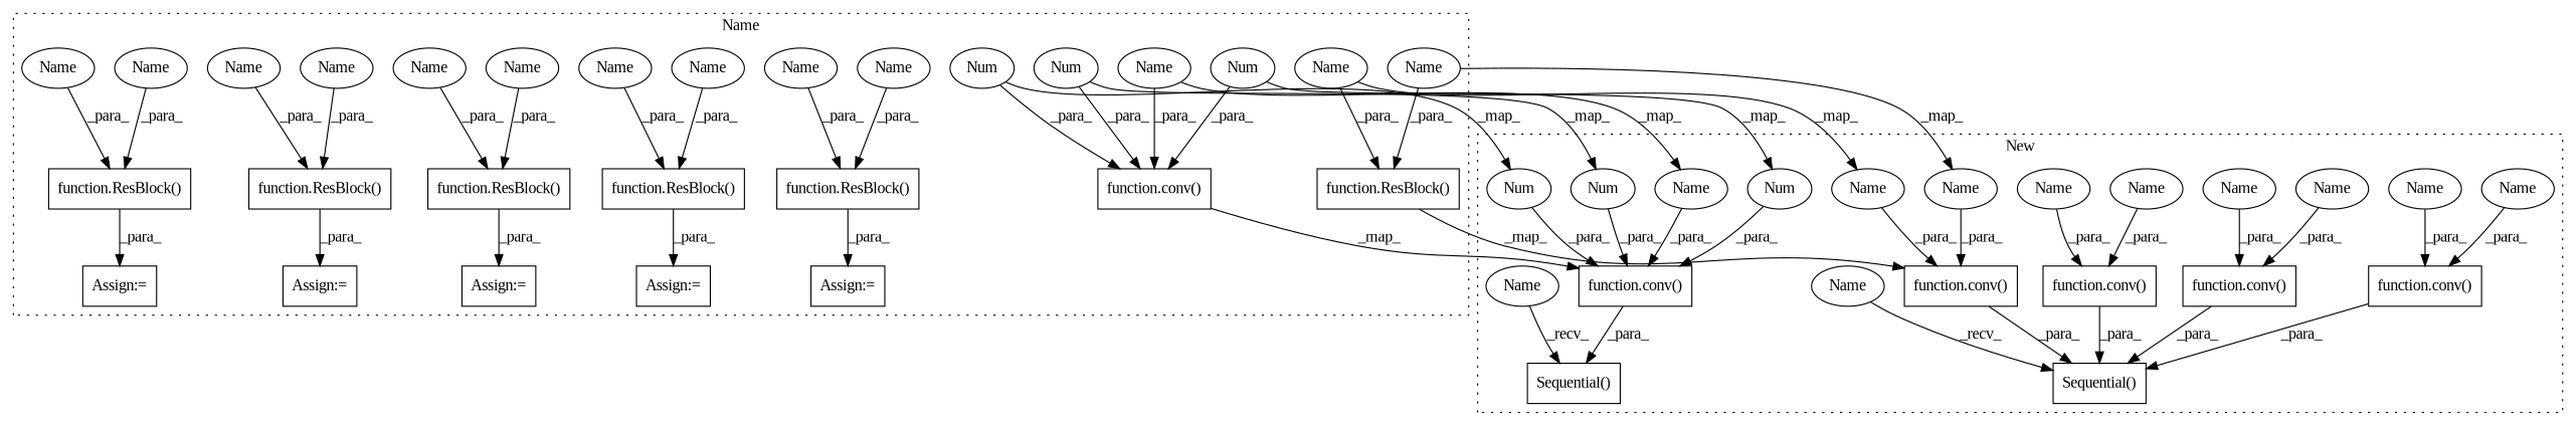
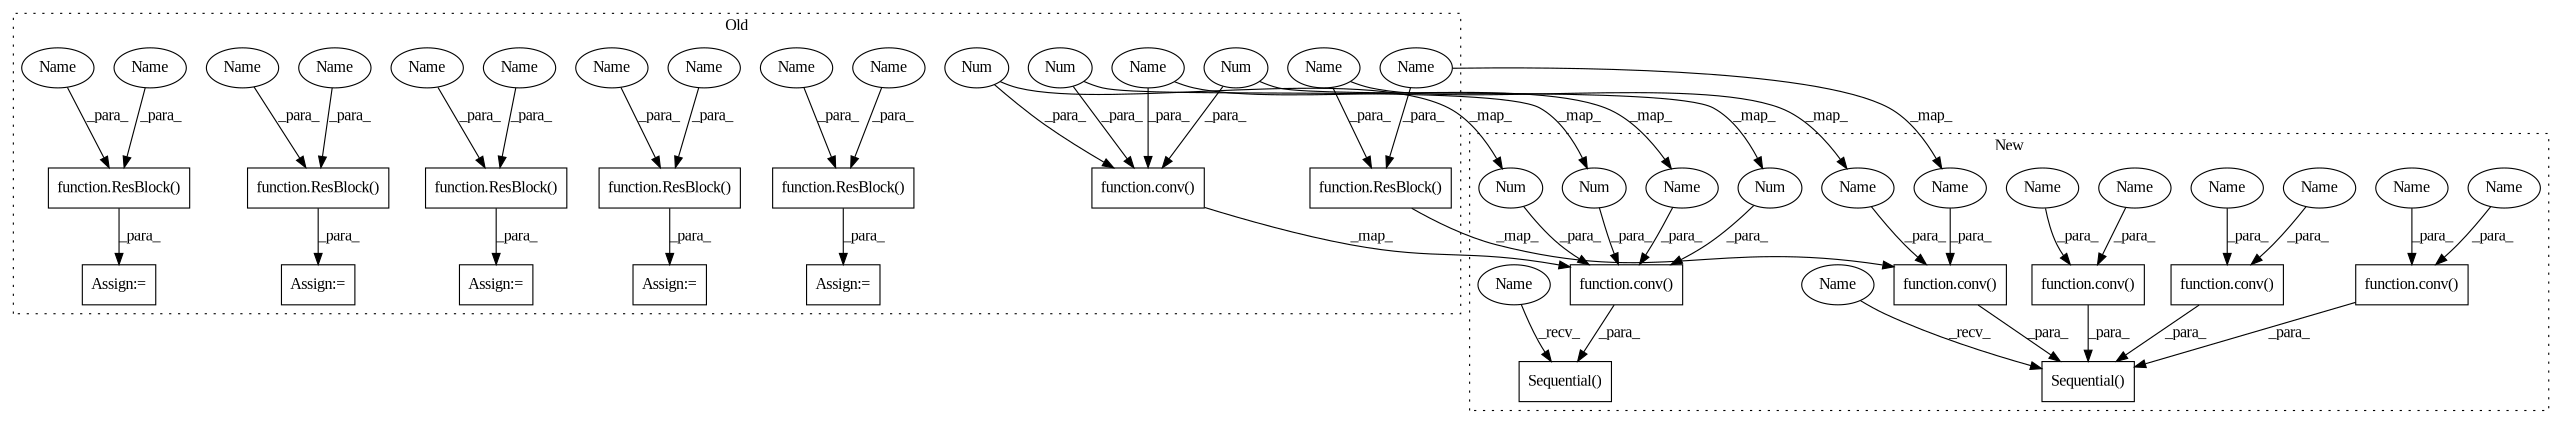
  digraph {
    fontname="Liberation Serif"
    node [a=87 l=1 shape=ellipse fontname="Liberation Serif"]
    edge [fontname="Liberation Serif"]
    n1 [a=75 l="9,1" label="function.ResBlock()" s="2010,2023" shape=box]
    n2 [a=75 l="9,1" label="function.ResBlock()" s="2185,2198" shape=box]
    n3 [a=68 l=3 label="Assign:=" s=2182 shape=box]
    n4 [a=75 l="9,1" label="function.ResBlock()" s="2150,2163" shape=box]
    n5 [a=68 l=3 label="Assign:=" s=2147 shape=box]
    n6 [a=75 l="9,1" label="function.ResBlock()" s="2080,2093" shape=box]
    n7 [a=68 l=3 label="Assign:=" s=2077 shape=box]
    n8 [a=75 l="9,1" label="function.ResBlock()" s="2115,2128" shape=box]
    n9 [a=68 l=3 label="Assign:=" s=2112 shape=box]
    n10 [a=75 l="9,1" label="function.ResBlock()" s="2045,2058" shape=box]
    n11 [a=68 l=3 label="Assign:=" s=2042 shape=box]
    n12 [a=75 l="5,1" label="function.conv()" s="1962,1988" shape=box]
    n13 [a=76 label=Num s=1981]
    n14 [a=76 label=Num s=1984]
    n15 [a=76 label=Num s=1987]
    n16 [label=Name s=2159]
    n17 [label=Name s=2019]
    n18 [label=Name s=1978]
    n19 [label=Name s=2089]
    n20 [label=Name s=2092]
    n21 [label=Name s=2054]
    n22 [label=Name s=2197]
    n23 [label=Name s=2194]
    n24 [label=Name s=2124]
    n25 [label=Name s=2057]
    n26 [label=Name s=2162]
    n27 [label=Name s=2127]
    n28 [label=Name s=2022]
    n29 [a=75 l="5,1" label="function.conv()" s="1200,1209" shape=box]
    n30 [a=75 l="27,11" label="Sequential()" s="1173,1378" shape=box]
    n31 [a=75 l="5,1" label="function.conv()" s="1368,1377" shape=box]
    n32 [a=75 l="27,15" label="Sequential()" s="1078,1132" shape=box]
    n33 [a=75 l="5,1" label="function.conv()" s="1296,1305" shape=box]
    n34 [a=75 l="5,1" label="function.conv()" s="1105,1131" shape=box]
    n35 [a=76 label=Num s=1124]
    n36 [a=76 label=Num s=1127]
    n37 [a=76 label=Num s=1130]
    n38 [a=75 l="5,1" label="function.conv()" s="1320,1329" shape=box]
    n39 [label=Name s=1373]
    n40 [label=Name s=1304]
    n41 [label=Name s=1325]
    n42 [label=Name s=1121]
    n43 [label=Name s=1328]
    n44 [label=Name s=1301]
    n45 [label=Name s=1205]
    n46 [label=Name s=1208]
    n47 [label=Name s=1376]
    n48 [l=2 label=Name s=1078]
    n49 [l=2 label=Name s=1173]
    subgraph cluster_1 {
-     label=Name
+     label=Old
      style=dotted
      n1
      n2
      n3
      n4
      n5
      n6
      n7
      n8
      n9
      n10
      n11
      n12
      n13
      n14
      n15
      n16
      n17
      n18
      n19
      n20
      n21
      n22
      n23
      n24
      n25
      n26
      n27
      n28
    }
    subgraph cluster_2 {
      label=New
      style=dotted
      n29
      n30
      n31
      n32
      n33
      n34
      n35
      n36
      n37
      n38
      n39
      n40
      n41
      n42
      n43
      n44
      n45
      n46
      n47
      n48
      n49
    }
    n1 -> n29 [label=_map_]
    n2 -> n3 [label=_para_]
    n4 -> n5 [label=_para_]
    n6 -> n7 [label=_para_]
    n8 -> n9 [label=_para_]
    n10 -> n11 [label=_para_]
    n12 -> n34 [label=_map_]
    n13 -> n12 [label=_para_]
    n13 -> n35 [label=_map_]
    n14 -> n12 [label=_para_]
    n14 -> n36 [label=_map_]
    n15 -> n12 [label=_para_]
    n15 -> n37 [label=_map_]
    n16 -> n4 [label=_para_]
    n17 -> n1 [label=_para_]
    n17 -> n45 [label=_map_]
    n18 -> n12 [label=_para_]
    n18 -> n42 [label=_map_]
    n19 -> n6 [label=_para_]
    n20 -> n6 [label=_para_]
    n21 -> n10 [label=_para_]
    n22 -> n2 [label=_para_]
    n23 -> n2 [label=_para_]
    n24 -> n8 [label=_para_]
    n25 -> n10 [label=_para_]
    n26 -> n4 [label=_para_]
    n27 -> n8 [label=_para_]
    n28 -> n1 [label=_para_]
    n28 -> n46 [label=_map_]
    n29 -> n30 [label=_para_]
    n31 -> n30 [label=_para_]
    n33 -> n30 [label=_para_]
    n34 -> n32 [label=_para_]
    n35 -> n34 [label=_para_]
    n36 -> n34 [label=_para_]
    n37 -> n34 [label=_para_]
    n38 -> n30 [label=_para_]
    n39 -> n31 [label=_para_]
    n40 -> n33 [label=_para_]
    n41 -> n38 [label=_para_]
    n42 -> n34 [label=_para_]
    n43 -> n38 [label=_para_]
    n44 -> n33 [label=_para_]
    n45 -> n29 [label=_para_]
    n46 -> n29 [label=_para_]
    n47 -> n31 [label=_para_]
    n48 -> n32 [label=_recv_]
    n49 -> n30 [label=_recv_]
  }
